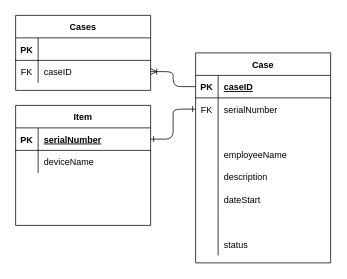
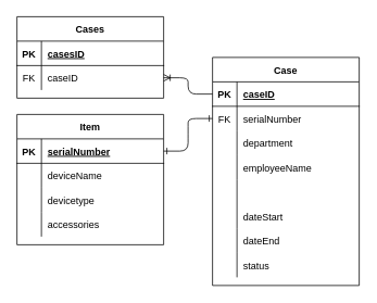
  <mxCell id="0" />
  <mxCell id="1" parent="0" />
  <mxCell id="2" value="Item" style="shape=table;startSize=30;container=1;collapsible=1;childLayout=tableLayout;fixedRows=1;rowLines=0;fontStyle=1;align=center;resizeLast=1;" parent="1" vertex="1"><mxGeometry x="20" y="140" width="180" height="160" as="geometry" /></mxCell>
  <mxCell id="3" value="" style="shape=partialRectangle;collapsible=0;dropTarget=0;pointerEvents=0;fillColor=none;top=0;left=0;bottom=1;right=0;points=[[0,0.5],[1,0.5]];portConstraint=eastwest;" parent="2" vertex="1"><mxGeometry y="30" width="180" height="30" as="geometry" /></mxCell>
  <mxCell id="4" value="PK" style="shape=partialRectangle;connectable=0;fillColor=none;top=0;left=0;bottom=0;right=0;fontStyle=1;overflow=hidden;" parent="3" vertex="1"><mxGeometry width="30" height="30" as="geometry" /></mxCell>
  <mxCell id="5" value="serialNumber" style="shape=partialRectangle;connectable=0;fillColor=none;top=0;left=0;bottom=0;right=0;align=left;spacingLeft=6;fontStyle=5;overflow=hidden;" parent="3" vertex="1"><mxGeometry x="30" width="150" height="30" as="geometry" /></mxCell>
  <mxCell id="6" value="" style="shape=partialRectangle;collapsible=0;dropTarget=0;pointerEvents=0;fillColor=none;top=0;left=0;bottom=0;right=0;points=[[0,0.5],[1,0.5]];portConstraint=eastwest;" parent="2" vertex="1"><mxGeometry y="60" width="180" height="30" as="geometry" /></mxCell>
  <mxCell id="7" value="" style="shape=partialRectangle;connectable=0;fillColor=none;top=0;left=0;bottom=0;right=0;editable=1;overflow=hidden;" parent="6" vertex="1"><mxGeometry width="30" height="30" as="geometry" /></mxCell>
  <mxCell id="8" value="deviceName" style="shape=partialRectangle;connectable=0;fillColor=none;top=0;left=0;bottom=0;right=0;align=left;spacingLeft=6;overflow=hidden;" parent="6" vertex="1"><mxGeometry x="30" width="150" height="30" as="geometry" /></mxCell>
  <mxCell id="9" value="" style="shape=partialRectangle;collapsible=0;dropTarget=0;pointerEvents=0;fillColor=none;top=0;left=0;bottom=0;right=0;points=[[0,0.5],[1,0.5]];portConstraint=eastwest;" parent="2" vertex="1"><mxGeometry y="90" width="180" height="30" as="geometry" /></mxCell>
  <mxCell id="10" value="" style="shape=partialRectangle;connectable=0;fillColor=none;top=0;left=0;bottom=0;right=0;editable=1;overflow=hidden;" parent="9" vertex="1"><mxGeometry width="30" height="30" as="geometry" /></mxCell>
+ <mxCell id="11" value="devicetype" style="shape=partialRectangle;connectable=0;fillColor=none;top=0;left=0;bottom=0;right=0;align=left;spacingLeft=6;overflow=hidden;" parent="9" vertex="1"><mxGeometry x="30" width="150" height="30" as="geometry" /></mxCell>
  <mxCell id="12" value="" style="shape=partialRectangle;collapsible=0;dropTarget=0;pointerEvents=0;fillColor=none;top=0;left=0;bottom=0;right=0;points=[[0,0.5],[1,0.5]];portConstraint=eastwest;" parent="2" vertex="1"><mxGeometry y="120" width="180" height="30" as="geometry" /></mxCell>
  <mxCell id="13" value="" style="shape=partialRectangle;connectable=0;fillColor=none;top=0;left=0;bottom=0;right=0;editable=1;overflow=hidden;" parent="12" vertex="1"><mxGeometry width="30" height="30" as="geometry" /></mxCell>
+ <mxCell id="14" value="accessories" style="shape=partialRectangle;connectable=0;fillColor=none;top=0;left=0;bottom=0;right=0;align=left;spacingLeft=6;overflow=hidden;" parent="12" vertex="1"><mxGeometry x="30" width="150" height="30" as="geometry" /></mxCell>
  <mxCell id="15" value="Case" style="shape=table;startSize=30;container=1;collapsible=1;childLayout=tableLayout;fixedRows=1;rowLines=0;fontStyle=1;align=center;resizeLast=1;" parent="1" vertex="1"><mxGeometry x="260" y="70" width="180" height="280" as="geometry" /></mxCell>
  <mxCell id="16" value="" style="shape=partialRectangle;collapsible=0;dropTarget=0;pointerEvents=0;fillColor=none;top=0;left=0;bottom=1;right=0;points=[[0,0.5],[1,0.5]];portConstraint=eastwest;" parent="15" vertex="1"><mxGeometry y="30" width="180" height="30" as="geometry" /></mxCell>
  <mxCell id="17" value="PK" style="shape=partialRectangle;connectable=0;fillColor=none;top=0;left=0;bottom=0;right=0;fontStyle=1;overflow=hidden;" parent="16" vertex="1"><mxGeometry width="30" height="30" as="geometry" /></mxCell>
  <mxCell id="18" value="caseID" style="shape=partialRectangle;connectable=0;fillColor=none;top=0;left=0;bottom=0;right=0;align=left;spacingLeft=6;fontStyle=5;overflow=hidden;" parent="16" vertex="1"><mxGeometry x="30" width="150" height="30" as="geometry" /></mxCell>
  <mxCell id="19" value="" style="shape=partialRectangle;collapsible=0;dropTarget=0;pointerEvents=0;fillColor=none;top=0;left=0;bottom=0;right=0;points=[[0,0.5],[1,0.5]];portConstraint=eastwest;" parent="15" vertex="1"><mxGeometry y="60" width="180" height="30" as="geometry" /></mxCell>
  <mxCell id="20" value="FK" style="shape=partialRectangle;connectable=0;fillColor=none;top=0;left=0;bottom=0;right=0;editable=1;overflow=hidden;" parent="19" vertex="1"><mxGeometry width="30" height="30" as="geometry" /></mxCell>
  <mxCell id="21" value="serialNumber" style="shape=partialRectangle;connectable=0;fillColor=none;top=0;left=0;bottom=0;right=0;align=left;spacingLeft=6;overflow=hidden;" parent="19" vertex="1"><mxGeometry x="30" width="150" height="30" as="geometry" /></mxCell>
  <mxCell id="22" value="" style="shape=partialRectangle;collapsible=0;dropTarget=0;pointerEvents=0;fillColor=none;top=0;left=0;bottom=0;right=0;points=[[0,0.5],[1,0.5]];portConstraint=eastwest;" parent="15" vertex="1"><mxGeometry y="90" width="180" height="30" as="geometry" /></mxCell>
  <mxCell id="23" value="" style="shape=partialRectangle;connectable=0;fillColor=none;top=0;left=0;bottom=0;right=0;editable=1;overflow=hidden;" parent="22" vertex="1"><mxGeometry width="30" height="30" as="geometry" /></mxCell>
+ <mxCell id="24" value="department" style="shape=partialRectangle;connectable=0;fillColor=none;top=0;left=0;bottom=0;right=0;align=left;spacingLeft=6;overflow=hidden;" parent="22" vertex="1"><mxGeometry x="30" width="150" height="30" as="geometry" /></mxCell>
  <mxCell id="25" value="" style="shape=partialRectangle;collapsible=0;dropTarget=0;pointerEvents=0;fillColor=none;top=0;left=0;bottom=0;right=0;points=[[0,0.5],[1,0.5]];portConstraint=eastwest;" parent="15" vertex="1"><mxGeometry y="120" width="180" height="30" as="geometry" /></mxCell>
  <mxCell id="26" value="" style="shape=partialRectangle;connectable=0;fillColor=none;top=0;left=0;bottom=0;right=0;editable=1;overflow=hidden;" parent="25" vertex="1"><mxGeometry width="30" height="30" as="geometry" /></mxCell>
  <mxCell id="27" value="employeeName" style="shape=partialRectangle;connectable=0;fillColor=none;top=0;left=0;bottom=0;right=0;align=left;spacingLeft=6;overflow=hidden;" parent="25" vertex="1"><mxGeometry x="30" width="150" height="30" as="geometry" /></mxCell>
  <mxCell id="28" value="" style="shape=partialRectangle;collapsible=0;dropTarget=0;pointerEvents=0;fillColor=none;top=0;left=0;bottom=0;right=0;points=[[0,0.5],[1,0.5]];portConstraint=eastwest;" parent="15" vertex="1"><mxGeometry y="150" width="180" height="30" as="geometry" /></mxCell>
  <mxCell id="29" value="" style="shape=partialRectangle;connectable=0;fillColor=none;top=0;left=0;bottom=0;right=0;editable=1;overflow=hidden;" parent="28" vertex="1"><mxGeometry width="30" height="30" as="geometry" /></mxCell>
- <mxCell id="30" value="description" style="shape=partialRectangle;connectable=0;fillColor=none;top=0;left=0;bottom=0;right=0;align=left;spacingLeft=6;overflow=hidden;" parent="28" vertex="1"><mxGeometry x="30" width="150" height="30" as="geometry" /></mxCell>
  <mxCell id="31" value="" style="shape=partialRectangle;collapsible=0;dropTarget=0;pointerEvents=0;fillColor=none;top=0;left=0;bottom=0;right=0;points=[[0,0.5],[1,0.5]];portConstraint=eastwest;" parent="15" vertex="1"><mxGeometry y="180" width="180" height="30" as="geometry" /></mxCell>
  <mxCell id="32" value="" style="shape=partialRectangle;connectable=0;fillColor=none;top=0;left=0;bottom=0;right=0;editable=1;overflow=hidden;" parent="31" vertex="1"><mxGeometry width="30" height="30" as="geometry" /></mxCell>
  <mxCell id="33" value="dateStart" style="shape=partialRectangle;connectable=0;fillColor=none;top=0;left=0;bottom=0;right=0;align=left;spacingLeft=6;overflow=hidden;" parent="31" vertex="1"><mxGeometry x="30" width="150" height="30" as="geometry" /></mxCell>
  <mxCell id="34" value="" style="shape=partialRectangle;collapsible=0;dropTarget=0;pointerEvents=0;fillColor=none;top=0;left=0;bottom=0;right=0;points=[[0,0.5],[1,0.5]];portConstraint=eastwest;" parent="15" vertex="1"><mxGeometry y="210" width="180" height="30" as="geometry" /></mxCell>
  <mxCell id="35" value="" style="shape=partialRectangle;connectable=0;fillColor=none;top=0;left=0;bottom=0;right=0;editable=1;overflow=hidden;" parent="34" vertex="1"><mxGeometry width="30" height="30" as="geometry" /></mxCell>
+ <mxCell id="36" value="dateEnd" style="shape=partialRectangle;connectable=0;fillColor=none;top=0;left=0;bottom=0;right=0;align=left;spacingLeft=6;overflow=hidden;" parent="34" vertex="1"><mxGeometry x="30" width="150" height="30" as="geometry" /></mxCell>
  <mxCell id="37" value="" style="shape=partialRectangle;collapsible=0;dropTarget=0;pointerEvents=0;fillColor=none;top=0;left=0;bottom=0;right=0;points=[[0,0.5],[1,0.5]];portConstraint=eastwest;" parent="15" vertex="1"><mxGeometry y="240" width="180" height="30" as="geometry" /></mxCell>
  <mxCell id="38" value="" style="shape=partialRectangle;connectable=0;fillColor=none;top=0;left=0;bottom=0;right=0;editable=1;overflow=hidden;" parent="37" vertex="1"><mxGeometry width="30" height="30" as="geometry" /></mxCell>
  <mxCell id="39" value="status" style="shape=partialRectangle;connectable=0;fillColor=none;top=0;left=0;bottom=0;right=0;align=left;spacingLeft=6;overflow=hidden;" parent="37" vertex="1"><mxGeometry x="30" width="150" height="30" as="geometry" /></mxCell>
  <mxCell id="40" value="Cases" style="shape=table;startSize=30;container=1;collapsible=1;childLayout=tableLayout;fixedRows=1;rowLines=0;fontStyle=1;align=center;resizeLast=1;" parent="1" vertex="1"><mxGeometry x="20" y="20" width="180" height="100" as="geometry" /></mxCell>
  <mxCell id="41" value="" style="shape=partialRectangle;collapsible=0;dropTarget=0;pointerEvents=0;fillColor=none;top=0;left=0;bottom=1;right=0;points=[[0,0.5],[1,0.5]];portConstraint=eastwest;" parent="40" vertex="1"><mxGeometry y="30" width="180" height="30" as="geometry" /></mxCell>
  <mxCell id="42" value="PK" style="shape=partialRectangle;connectable=0;fillColor=none;top=0;left=0;bottom=0;right=0;fontStyle=1;overflow=hidden;" parent="41" vertex="1"><mxGeometry width="30" height="30" as="geometry" /></mxCell>
+ <mxCell id="43" value="casesID" style="shape=partialRectangle;connectable=0;fillColor=none;top=0;left=0;bottom=0;right=0;align=left;spacingLeft=6;fontStyle=5;overflow=hidden;" parent="41" vertex="1"><mxGeometry x="30" width="150" height="30" as="geometry" /></mxCell>
  <mxCell id="44" value="" style="shape=partialRectangle;collapsible=0;dropTarget=0;pointerEvents=0;fillColor=none;top=0;left=0;bottom=0;right=0;points=[[0,0.5],[1,0.5]];portConstraint=eastwest;" parent="40" vertex="1"><mxGeometry y="60" width="180" height="30" as="geometry" /></mxCell>
  <mxCell id="45" value="FK" style="shape=partialRectangle;connectable=0;fillColor=none;top=0;left=0;bottom=0;right=0;editable=1;overflow=hidden;" parent="44" vertex="1"><mxGeometry width="30" height="30" as="geometry" /></mxCell>
  <mxCell id="46" value="caseID" style="shape=partialRectangle;connectable=0;fillColor=none;top=0;left=0;bottom=0;right=0;align=left;spacingLeft=6;overflow=hidden;" parent="44" vertex="1"><mxGeometry x="30" width="150" height="30" as="geometry" /></mxCell>
  <mxCell id="47" value="" style="edgeStyle=entityRelationEdgeStyle;fontSize=12;html=1;endArrow=ERoneToMany;entryX=1;entryY=0.5;entryDx=0;entryDy=0;exitX=0;exitY=0.5;exitDx=0;exitDy=0;" parent="1" source="16" target="44" edge="1"><mxGeometry width="100" height="100" relative="1" as="geometry"><mxPoint x="250" y="310" as="sourcePoint" /><mxPoint x="350" y="210" as="targetPoint" /></mxGeometry></mxCell>
  <mxCell id="48" value="" style="edgeStyle=entityRelationEdgeStyle;fontSize=12;html=1;endArrow=ERone;exitX=1;exitY=0.5;exitDx=0;exitDy=0;entryX=0;entryY=0.5;entryDx=0;entryDy=0;startArrow=ERone;startFill=0;endFill=0;" parent="1" source="3" target="19" edge="1"><mxGeometry width="100" height="100" relative="1" as="geometry"><mxPoint x="130" y="70" as="sourcePoint" /><mxPoint x="230" y="-30" as="targetPoint" /></mxGeometry></mxCell>
